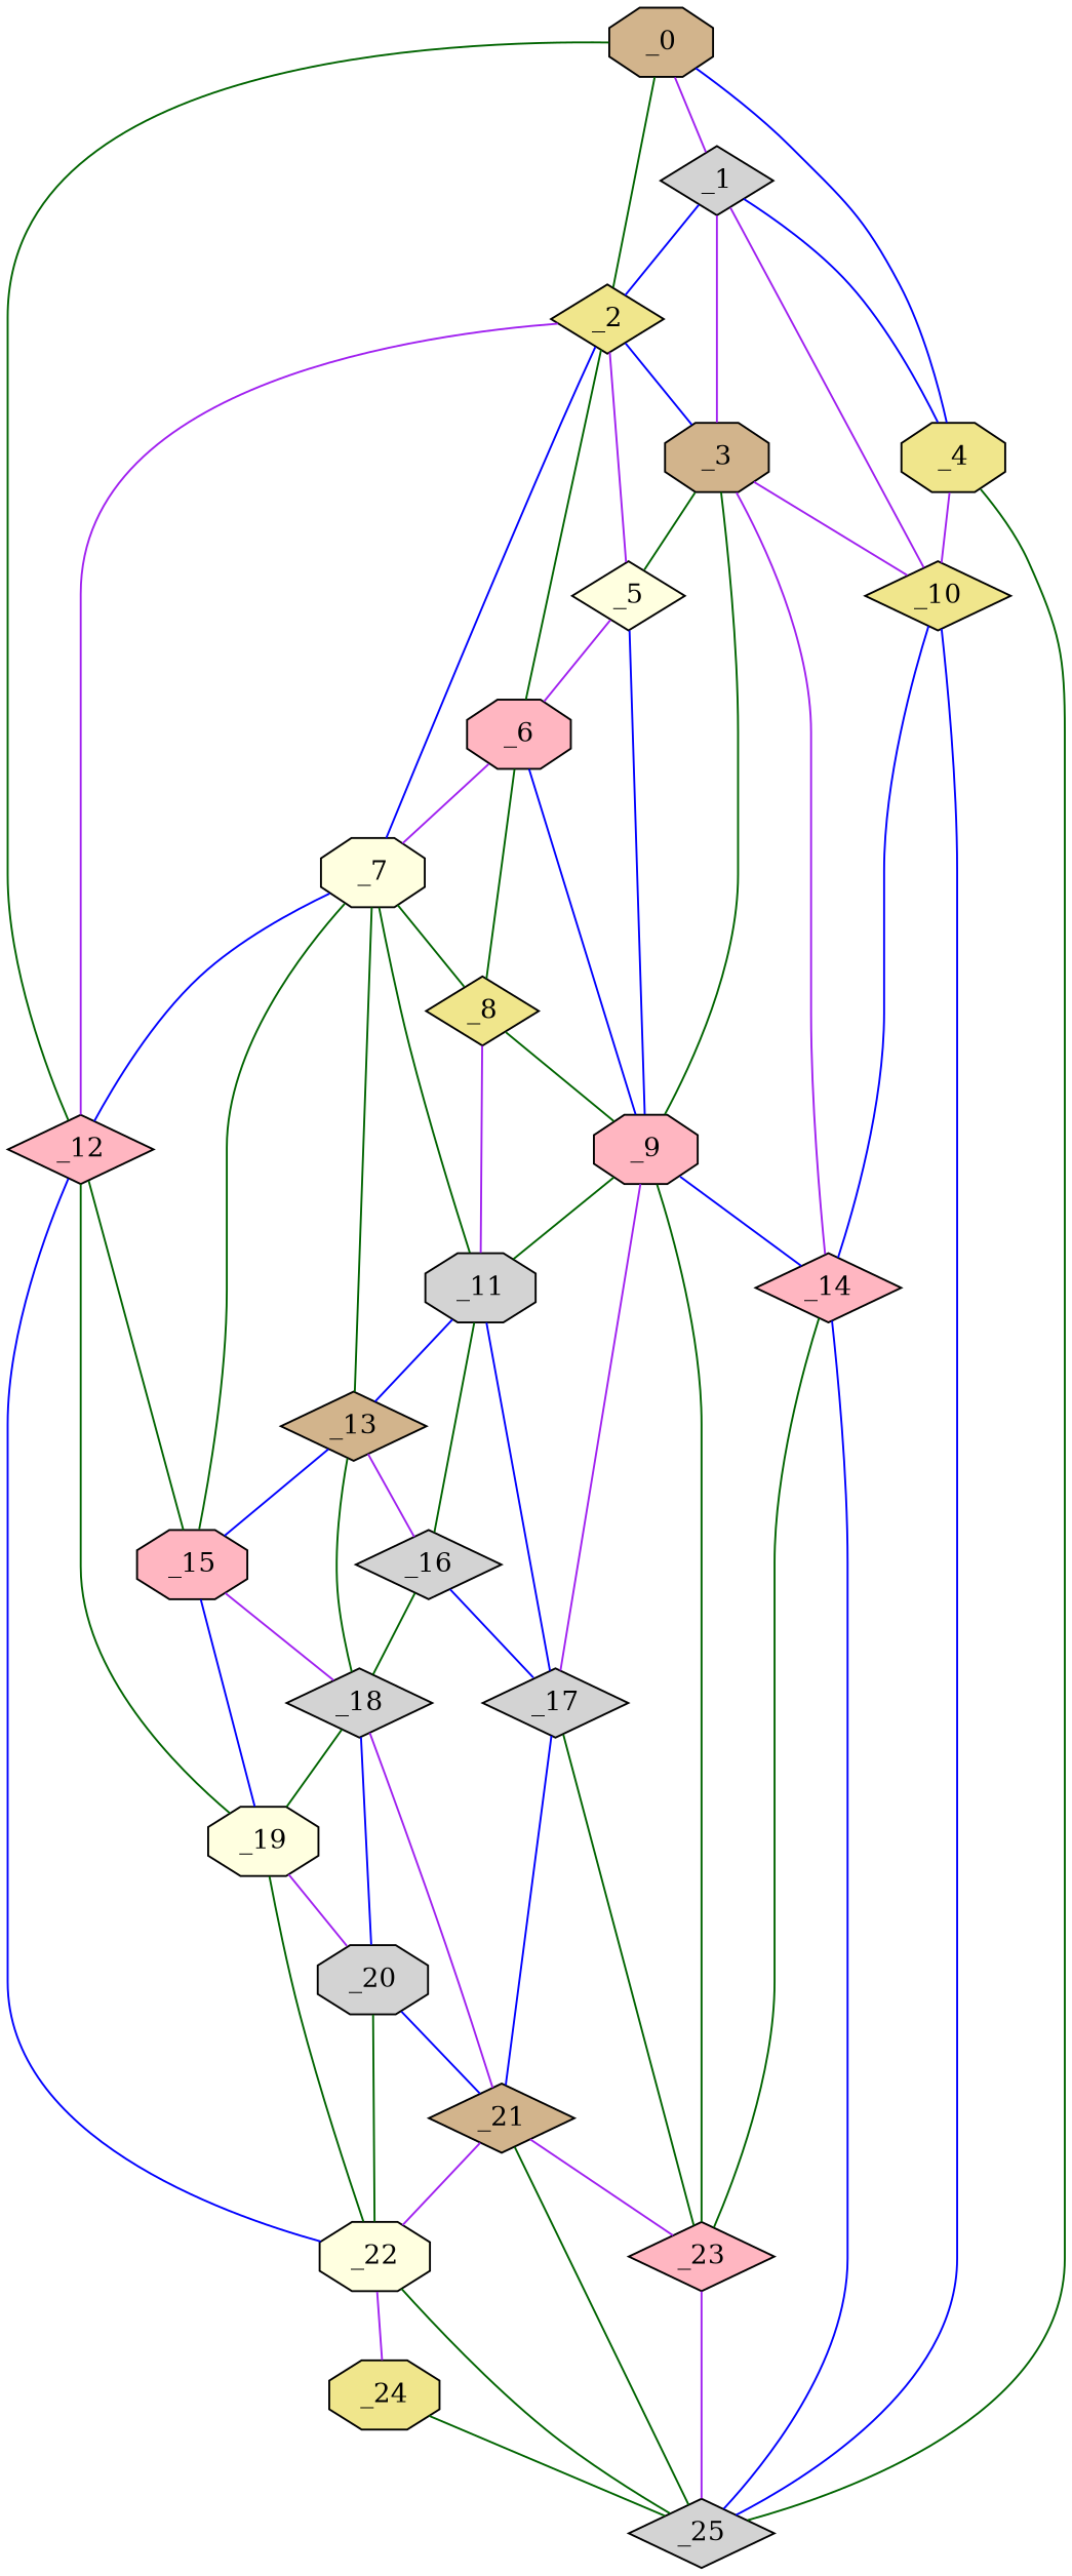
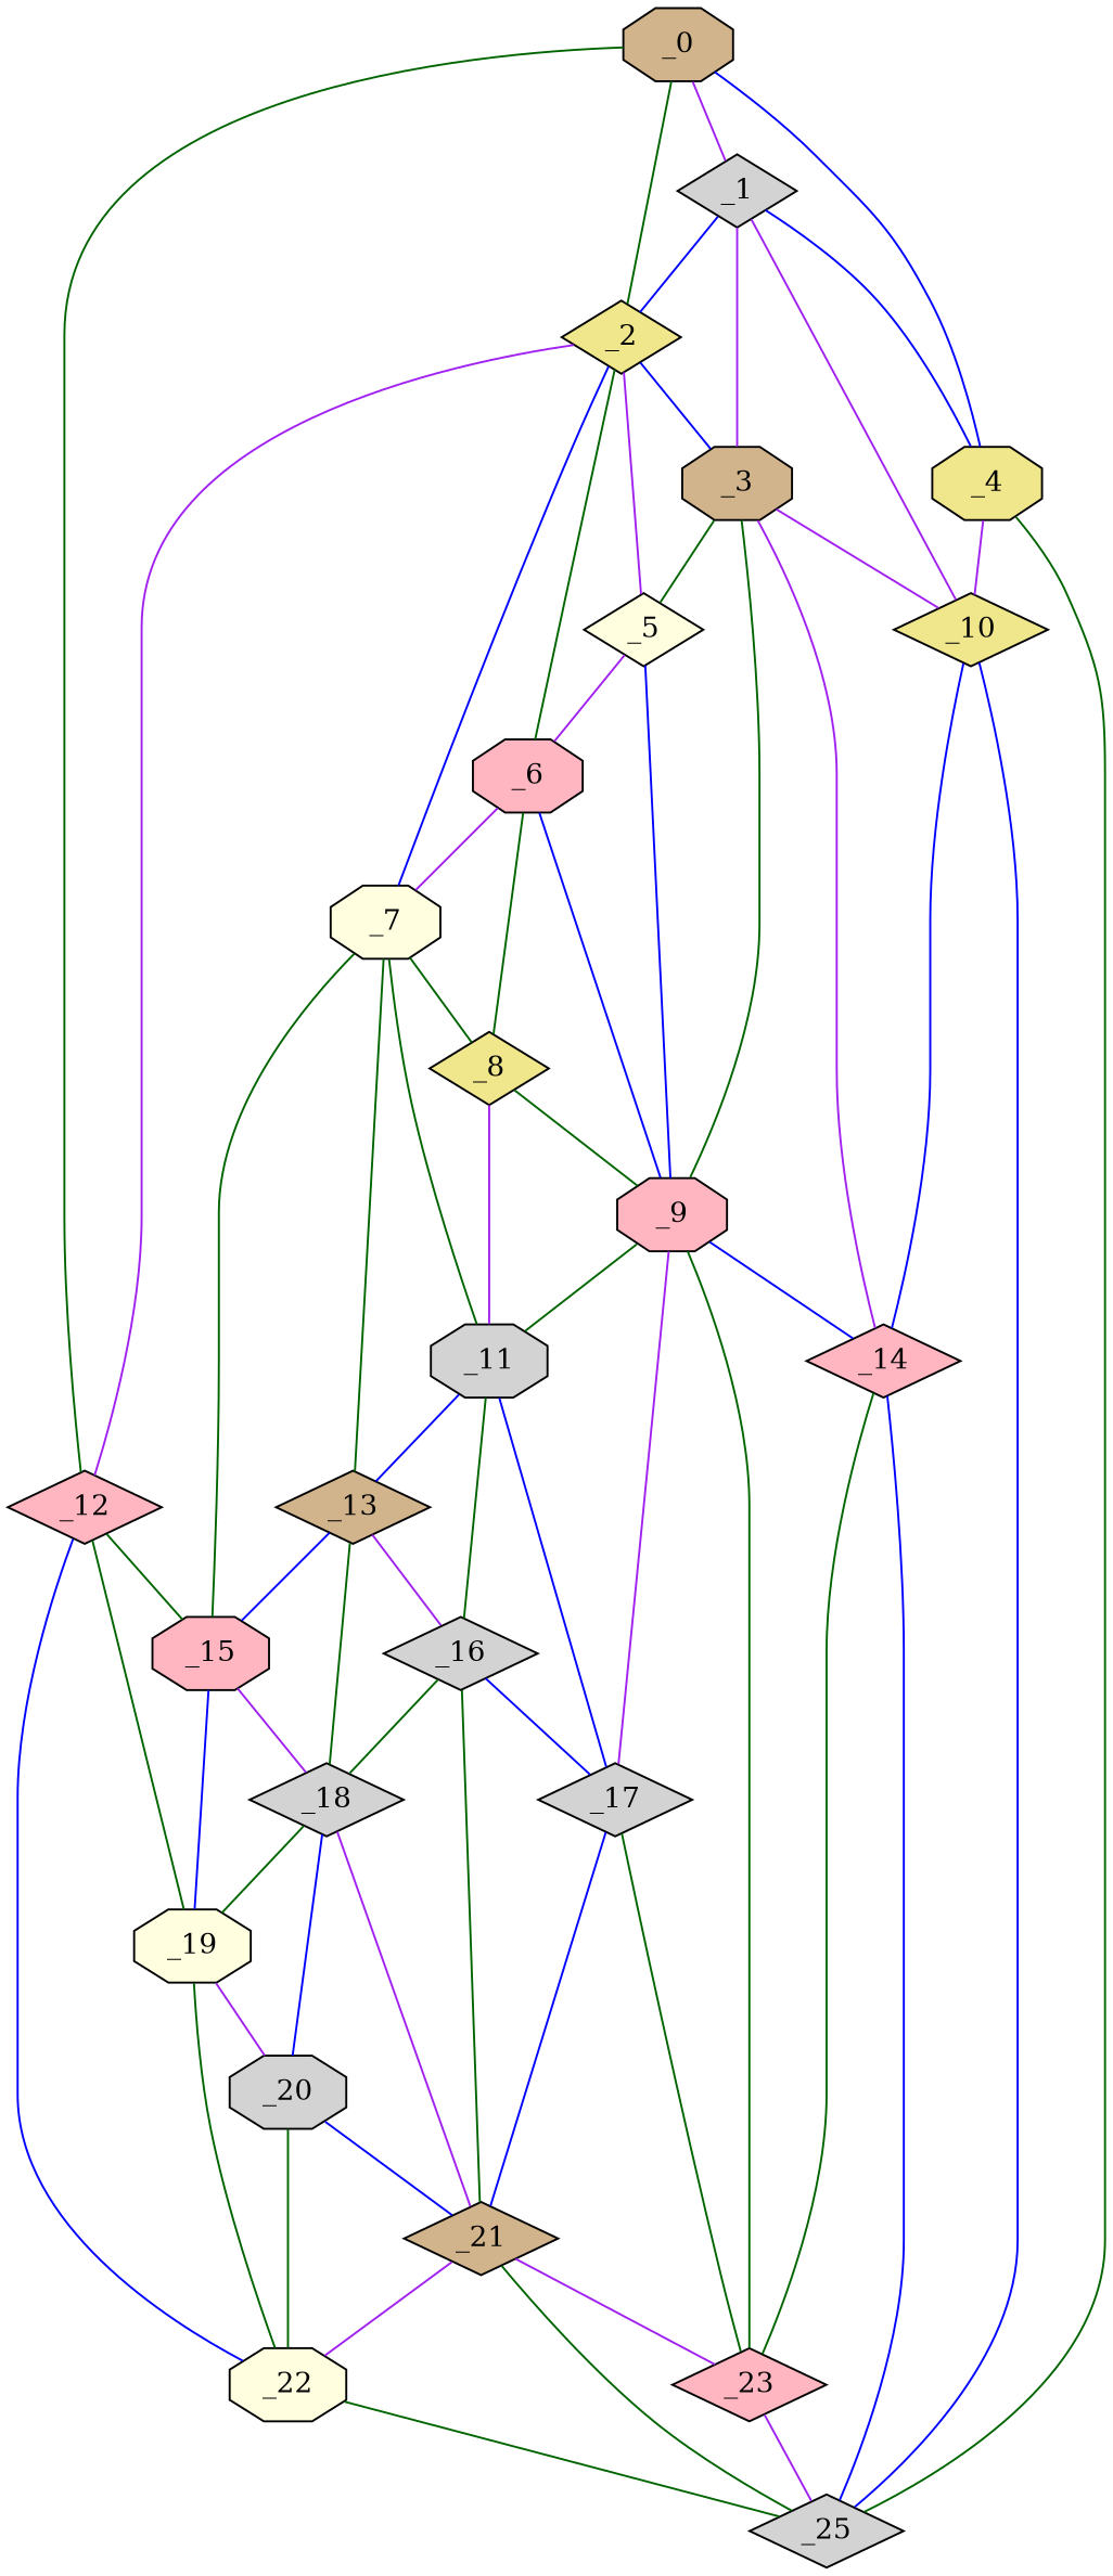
  graph {
    node [fillcolor=lightgrey shape=diamond style=filled x=55 y=55]
    edge [color=darkgreen valence=2]
    _0 [fillcolor=tan shape=octagon x=7 y=81]
    _1 [x=48 y=64]
    _2 [fillcolor=khaki y=49]
    _4 [fillcolor=khaki shape=octagon x=60 y=115]
    _12 [fillcolor=lightpink x=76 y=12]
    _3 [fillcolor=tan shape=octagon y=65]
    _10 [fillcolor=khaki x=74 y=92]
    _5 [fillcolor=lightyellow x=64]
    _6 [fillcolor=lightpink shape=octagon x=65 y=46]
    _7 [fillcolor=lightyellow shape=octagon x=69 y=34]
    _25 [x=124 y=43]
    _15 [fillcolor=lightpink shape=octagon x=80 y=21]
    _19 [fillcolor=lightyellow shape=octagon x=90 y=19]
    _22 [fillcolor=lightyellow shape=octagon x=103 y=20]
    _9 [fillcolor=lightpink shape=octagon x=74]
    _14 [fillcolor=lightpink x=79 y=83]
    _8 [fillcolor=khaki x=71 y=42]
    _11 [shape=octagon x=75 y=42]
    _13 [fillcolor=tan x=79 y=32]
    _18 [x=88 y=27]
    _20 [shape=octagon x=97 y=24]
-   _24 [fillcolor=khaki shape=octagon x=124 y=17]
    _17 [x=84 y=43]
    _23 [fillcolor=lightpink x=107 y=50]
    _16 [x=84 y=34]
    _21 [fillcolor=tan x=100 y=25]
    _0 -- _1 [color=purple]
    _0 -- _2
    _0 -- _4 [color=blue valence=1]
    _0 -- _12 [valence=1]
    _1 -- _2 [color=blue]
    _1 -- _4 [color=blue]
    _1 -- _3 [color=purple]
    _1 -- _10 [color=purple valence=1]
    _2 -- _12 [color=purple]
    _2 -- _3 [color=blue valence=1]
    _2 -- _5 [color=purple]
    _2 -- _6 [valence=1]
    _2 -- _7 [color=blue valence=1]
    _4 -- _10 [color=purple]
    _4 -- _25 [valence=1]
    _12 -- _15
    _12 -- _19 [valence=1]
    _12 -- _22 [color=blue]
    _3 -- _10 [color=purple valence=1]
    _3 -- _5
    _3 -- _9
    _3 -- _14 [color=purple]
    _10 -- _25 [color=blue valence=1]
    _10 -- _14 [color=blue]
    _5 -- _6 [color=purple]
    _5 -- _9 [color=blue]
    _6 -- _7 [color=purple]
    _6 -- _9 [color=blue]
    _6 -- _8
-   _7 -- _12 [color=blue]
    _7 -- _15 [valence=1]
    _7 -- _8 [valence=1]
    _7 -- _11
    _7 -- _13
    _15 -- _19 [color=blue valence=1]
    _15 -- _18 [color=purple]
    _19 -- _22
    _19 -- _20 [color=purple]
    _22 -- _25
-   _22 -- _24 [color=purple]
    _9 -- _14 [color=blue valence=1]
    _9 -- _11
    _9 -- _17 [color=purple]
    _9 -- _23
    _14 -- _25 [color=blue]
    _14 -- _23
    _8 -- _9 [valence=1]
    _8 -- _11 [color=purple]
    _11 -- _13 [color=blue]
    _11 -- _17 [color=blue]
    _11 -- _16
    _13 -- _15 [color=blue valence=1]
    _13 -- _18
    _13 -- _16 [color=purple]
    _18 -- _19 [valence=1]
    _18 -- _20 [color=blue]
    _18 -- _21 [color=purple valence=1]
    _20 -- _22
    _20 -- _21 [color=blue]
-   _24 -- _25 [valence=1]
    _17 -- _23
    _17 -- _21 [color=blue]
    _23 -- _25 [color=purple]
    _16 -- _18
    _16 -- _17 [color=blue valence=1]
+   _16 -- _21
    _21 -- _25 [valence=1]
    _21 -- _22 [color=purple]
    _21 -- _23 [color=purple valence=1]
  }
